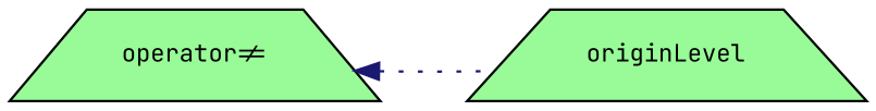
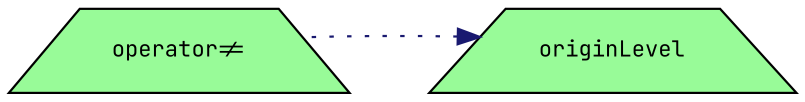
  digraph {
    rankdir=LR
    fontname="JetBrains Mono"
    node [color=black fillcolor=palegreen fontname="JetBrains Mono" fontsize=10 shape=trapezium style=filled]
    n1 [fontcolor=black height=0.2 label="operator!=" width=0.4]
    n2 [height=0.2 label=originLevel width=0.4]
-   n1 -> n2 [color=midnightblue dir=back fontname="JetBrains Mono" fontsize=10 labelfontname=Helvetica labelfontsize=10 style=dotted]
+   n2 -> n1 [color=midnightblue dir=back fontname="JetBrains Mono" fontsize=10 labelfontname=Helvetica labelfontsize=10 style=dotted]
  }
